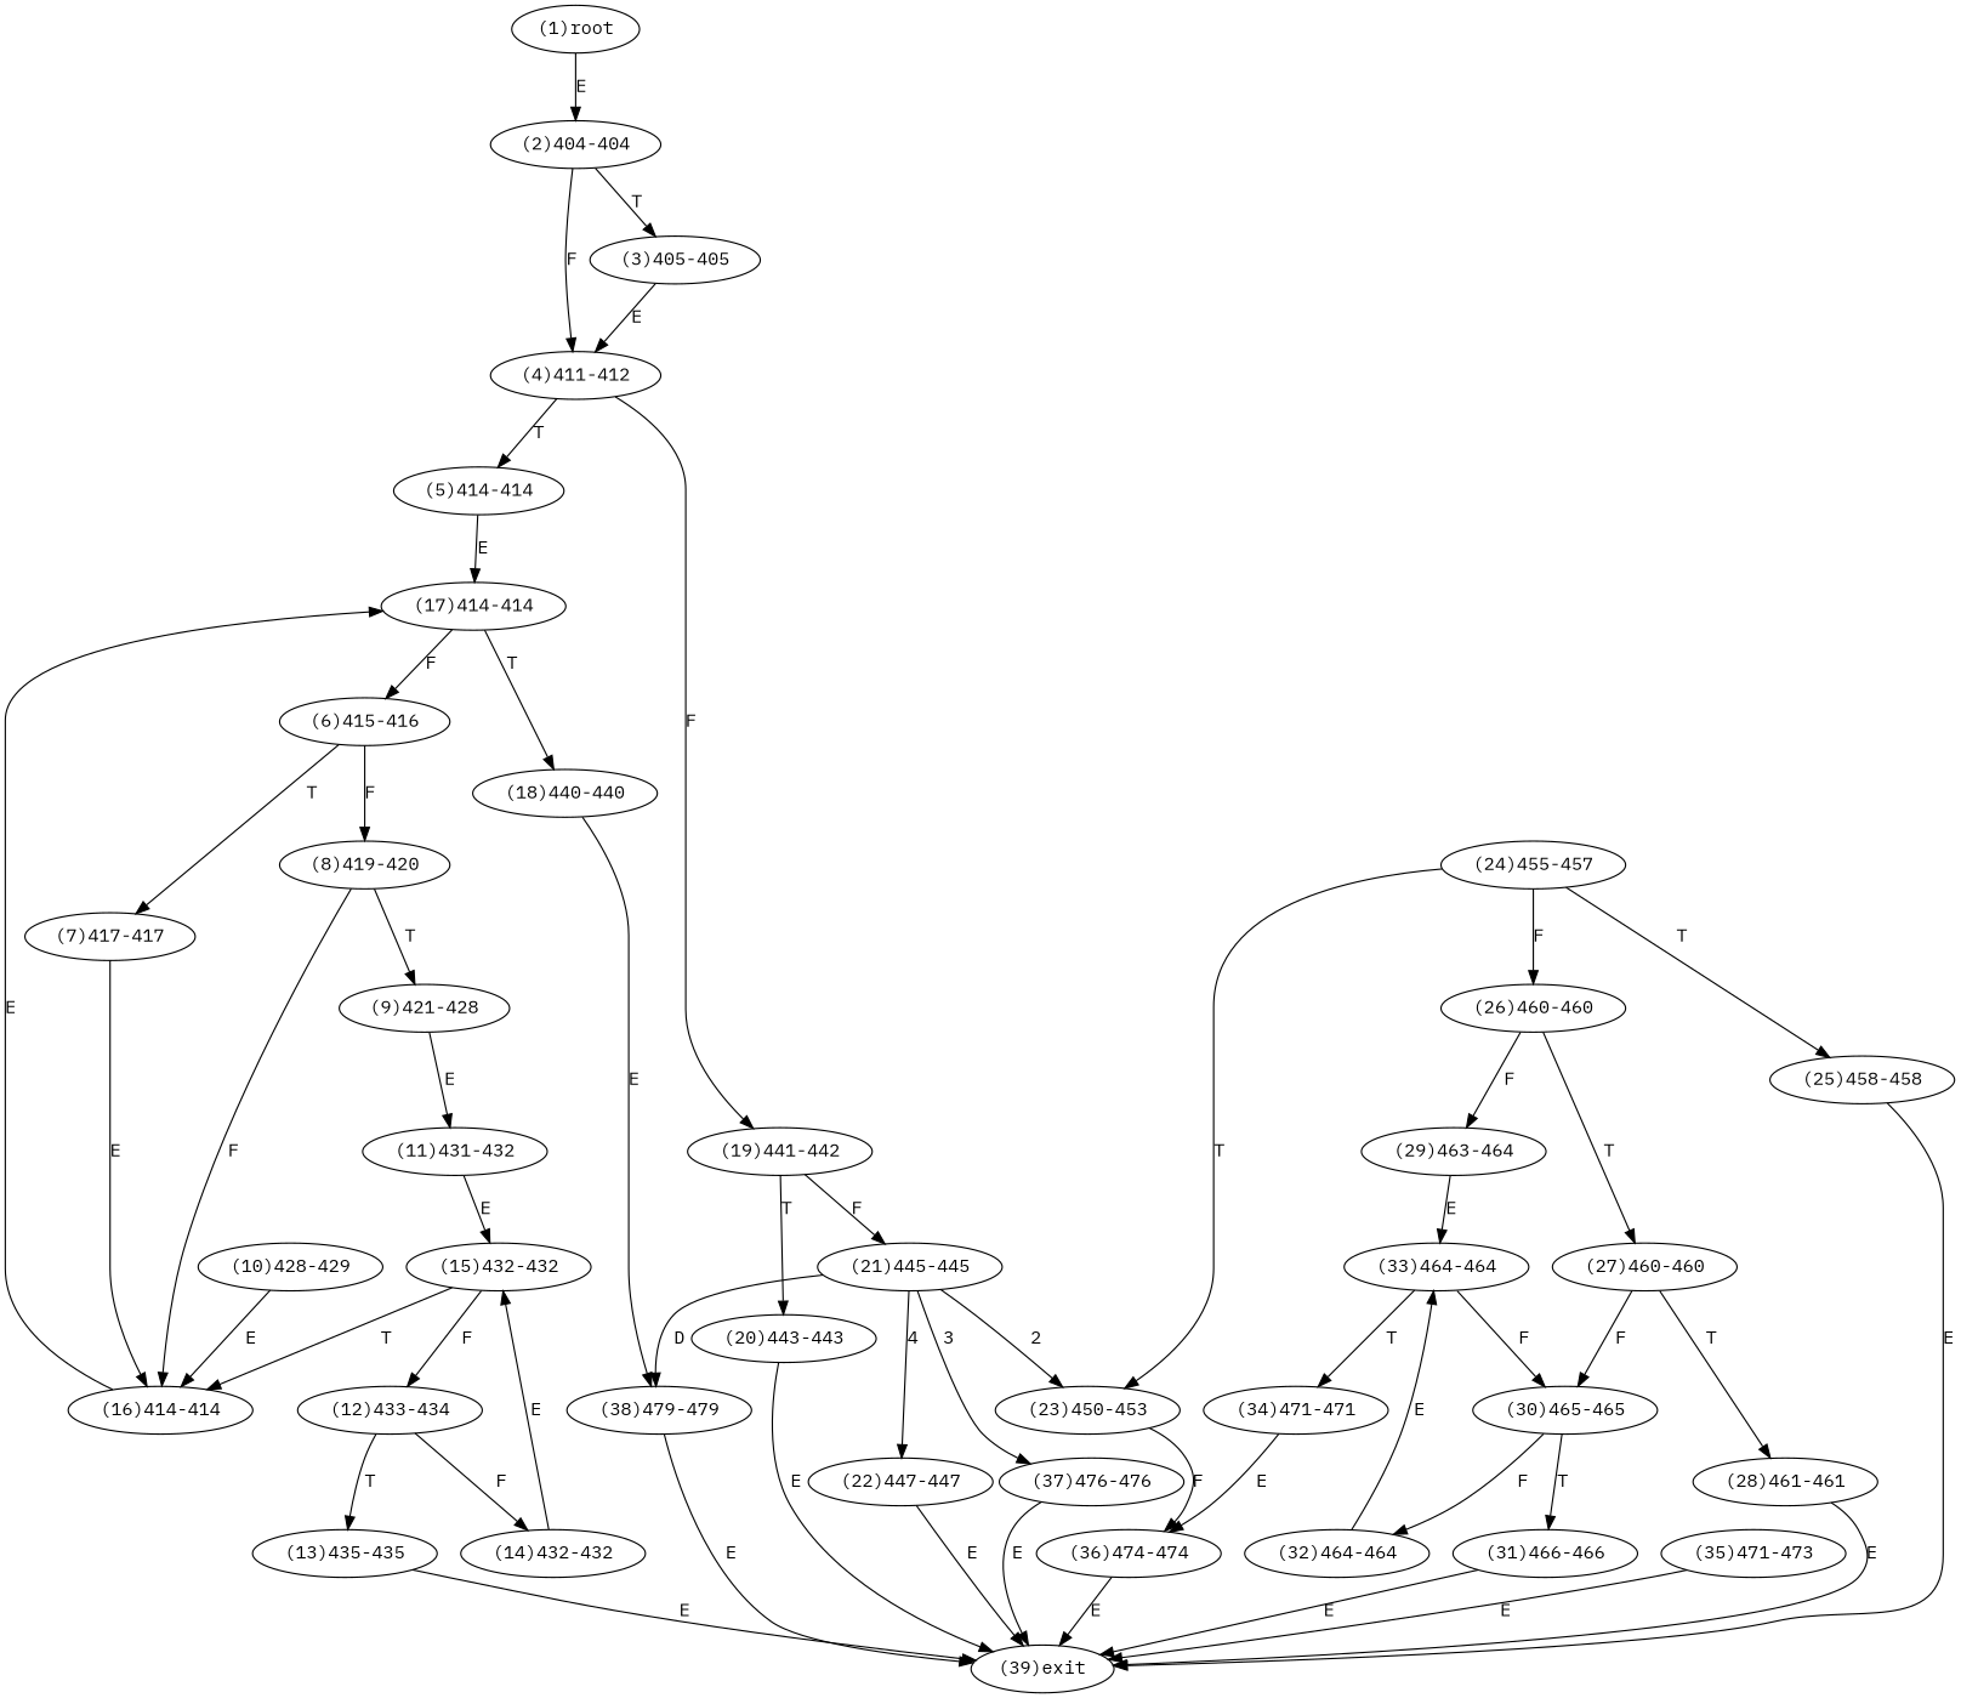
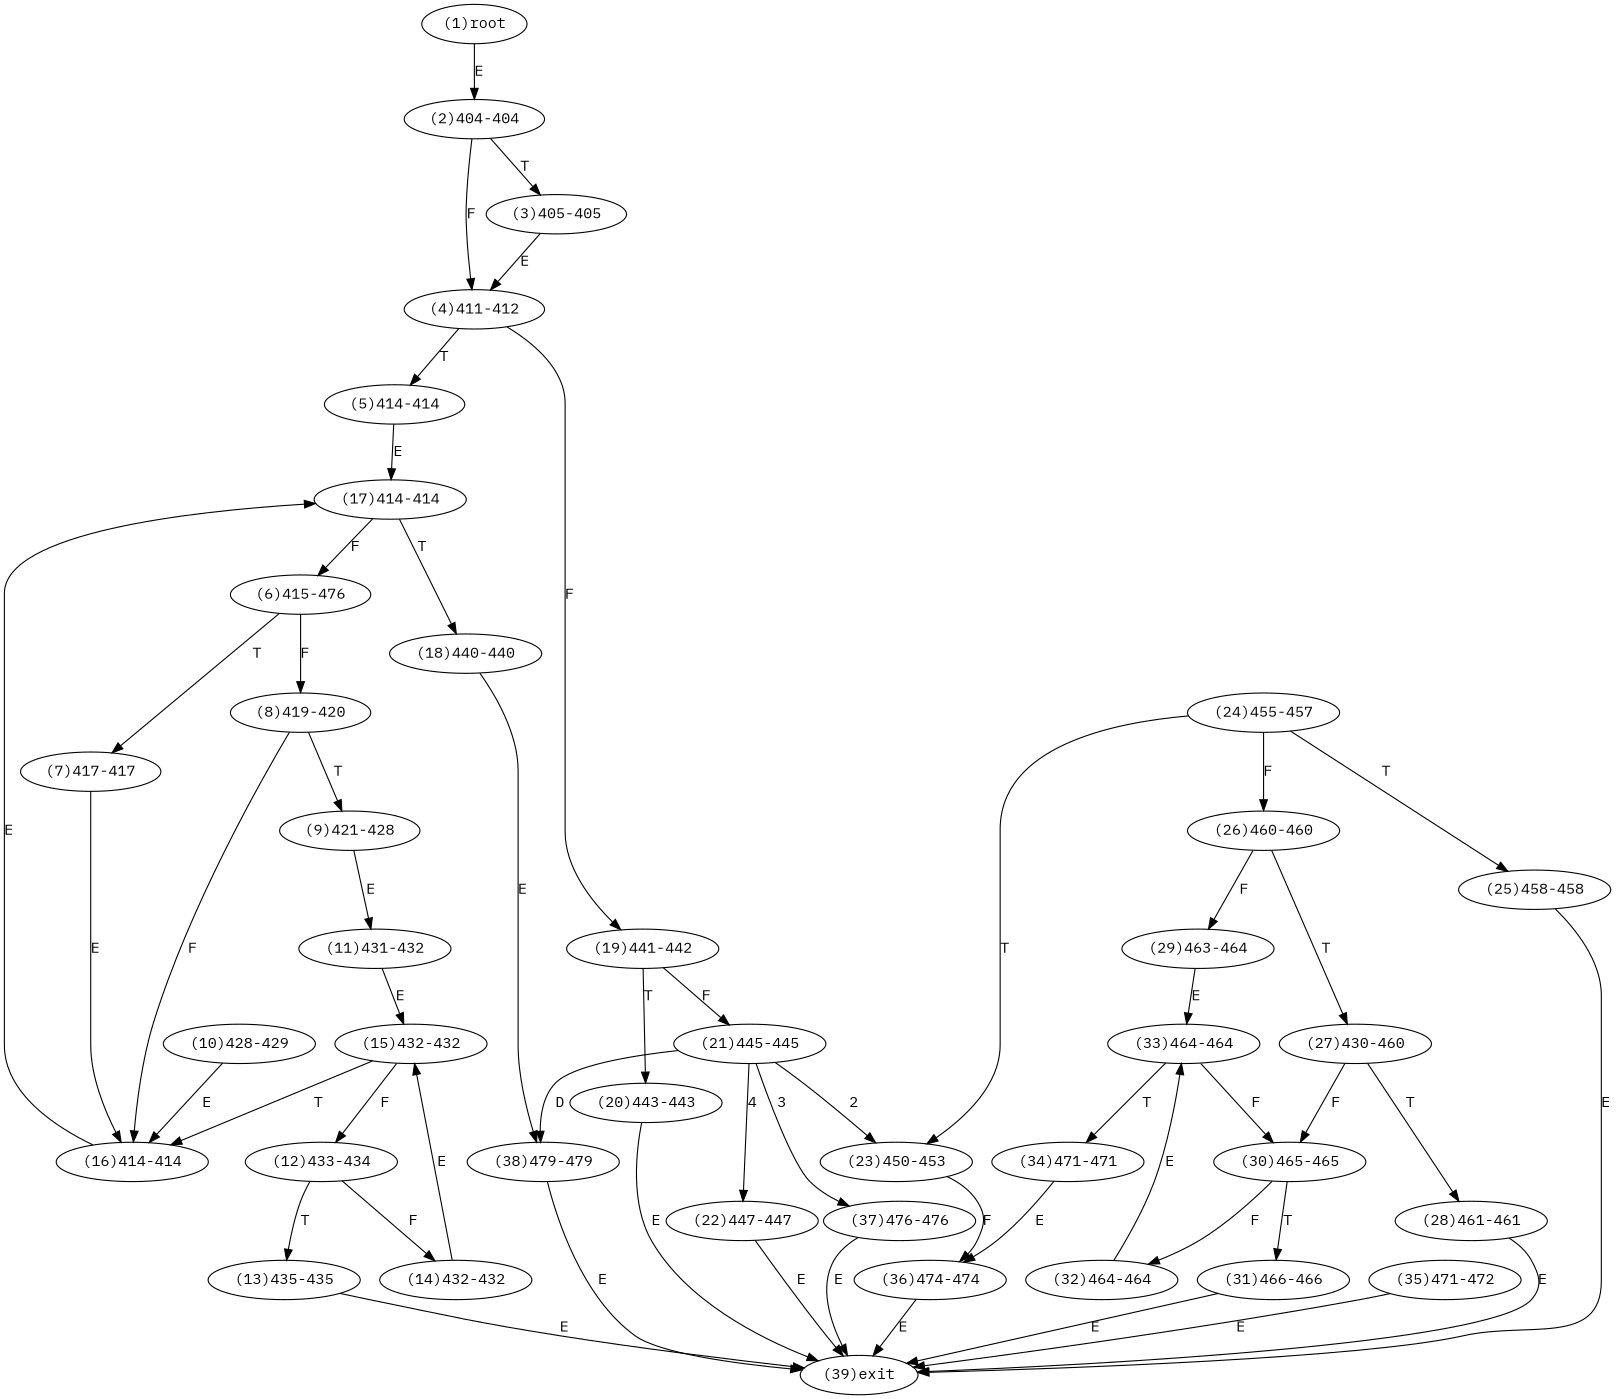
  digraph {
    fontname="IBM Plex Mono"
    node [fontname="IBM Plex Mono"]
    edge [fontname="IBM Plex Mono"]
    n1 [label="(1)root"]
    n2 [label="(2)404-404"]
    n3 [label="(3)405-405"]
    n4 [label="(4)411-412"]
    n5 [label="(5)414-414"]
    n6 [label="(19)441-442"]
    n7 [label="(17)414-414"]
    n8 [label="(21)445-445"]
    n9 [label="(20)443-443"]
-   n10 [label="(6)415-416"]
+   n10 [label="(6)415-476"]
    n11 [label="(18)440-440"]
    n12 [label="(7)417-417"]
    n13 [label="(8)419-420"]
    n14 [label="(16)414-414"]
    n15 [label="(9)421-428"]
    n16 [label="(11)431-432"]
    n17 [label="(15)432-432"]
    n18 [label="(10)428-429"]
    n19 [label="(12)433-434"]
    n20 [label="(13)435-435"]
    n21 [label="(14)432-432"]
    n22 [label="(39)exit"]
    n23 [label="(38)479-479"]
    n24 [label="(23)450-453"]
    n25 [label="(22)447-447"]
    n26 [label="(37)476-476"]
    n27 [label="(36)474-474"]
    n28 [label="(24)455-457"]
    n29 [label="(25)458-458"]
    n30 [label="(26)460-460"]
-   n31 [label="(27)460-460"]
+   n31 [label="(27)430-460"]
    n32 [label="(29)463-464"]
    n33 [label="(28)461-461"]
    n34 [label="(30)465-465"]
    n35 [label="(33)464-464"]
    n36 [label="(34)471-471"]
    n37 [label="(31)466-466"]
    n38 [label="(32)464-464"]
-   n39 [label="(35)471-473"]
+   n39 [label="(35)471-472"]
    n1 -> n2 [label=E]
    n2 -> n3 [label=T]
    n2 -> n4 [label=F]
    n3 -> n4 [label=E]
    n4 -> n5 [label=T]
    n4 -> n6 [label=F]
    n5 -> n7 [label=E]
    n6 -> n8 [label=F]
    n6 -> n9 [label=T]
    n7 -> n10 [label=F]
    n7 -> n11 [label=T]
    n8 -> n23 [label=D]
    n8 -> n24 [label=2]
    n8 -> n25 [label=4]
    n8 -> n26 [label=3]
    n9 -> n22 [label=E]
    n10 -> n12 [label=T]
    n10 -> n13 [label=F]
    n11 -> n23 [label=E]
    n12 -> n14 [label=E]
    n13 -> n14 [label=F]
    n13 -> n15 [label=T]
    n14 -> n7 [label=E]
    n15 -> n16 [label=E]
    n16 -> n17 [label=E]
    n17 -> n14 [label=T]
    n17 -> n19 [label=F]
    n18 -> n14 [label=E]
    n19 -> n20 [label=T]
    n19 -> n21 [label=F]
    n20 -> n22 [label=E]
    n21 -> n17 [label=E]
    n23 -> n22 [label=E]
    n24 -> n27 [label=F]
    n25 -> n22 [label=E]
    n26 -> n22 [label=E]
    n27 -> n22 [label=E]
    n28 -> n24 [label=T]
    n28 -> n29 [label=T]
    n28 -> n30 [label=F]
    n29 -> n22 [label=E]
    n30 -> n31 [label=T]
    n30 -> n32 [label=F]
    n31 -> n33 [label=T]
    n31 -> n34 [label=F]
    n32 -> n35 [label=E]
    n33 -> n22 [label=E]
    n34 -> n37 [label=T]
    n34 -> n38 [label=F]
    n35 -> n34 [label=F]
    n35 -> n36 [label=T]
    n36 -> n27 [label=E]
    n37 -> n22 [label=E]
    n38 -> n35 [label=E]
    n39 -> n22 [label=E]
  }
